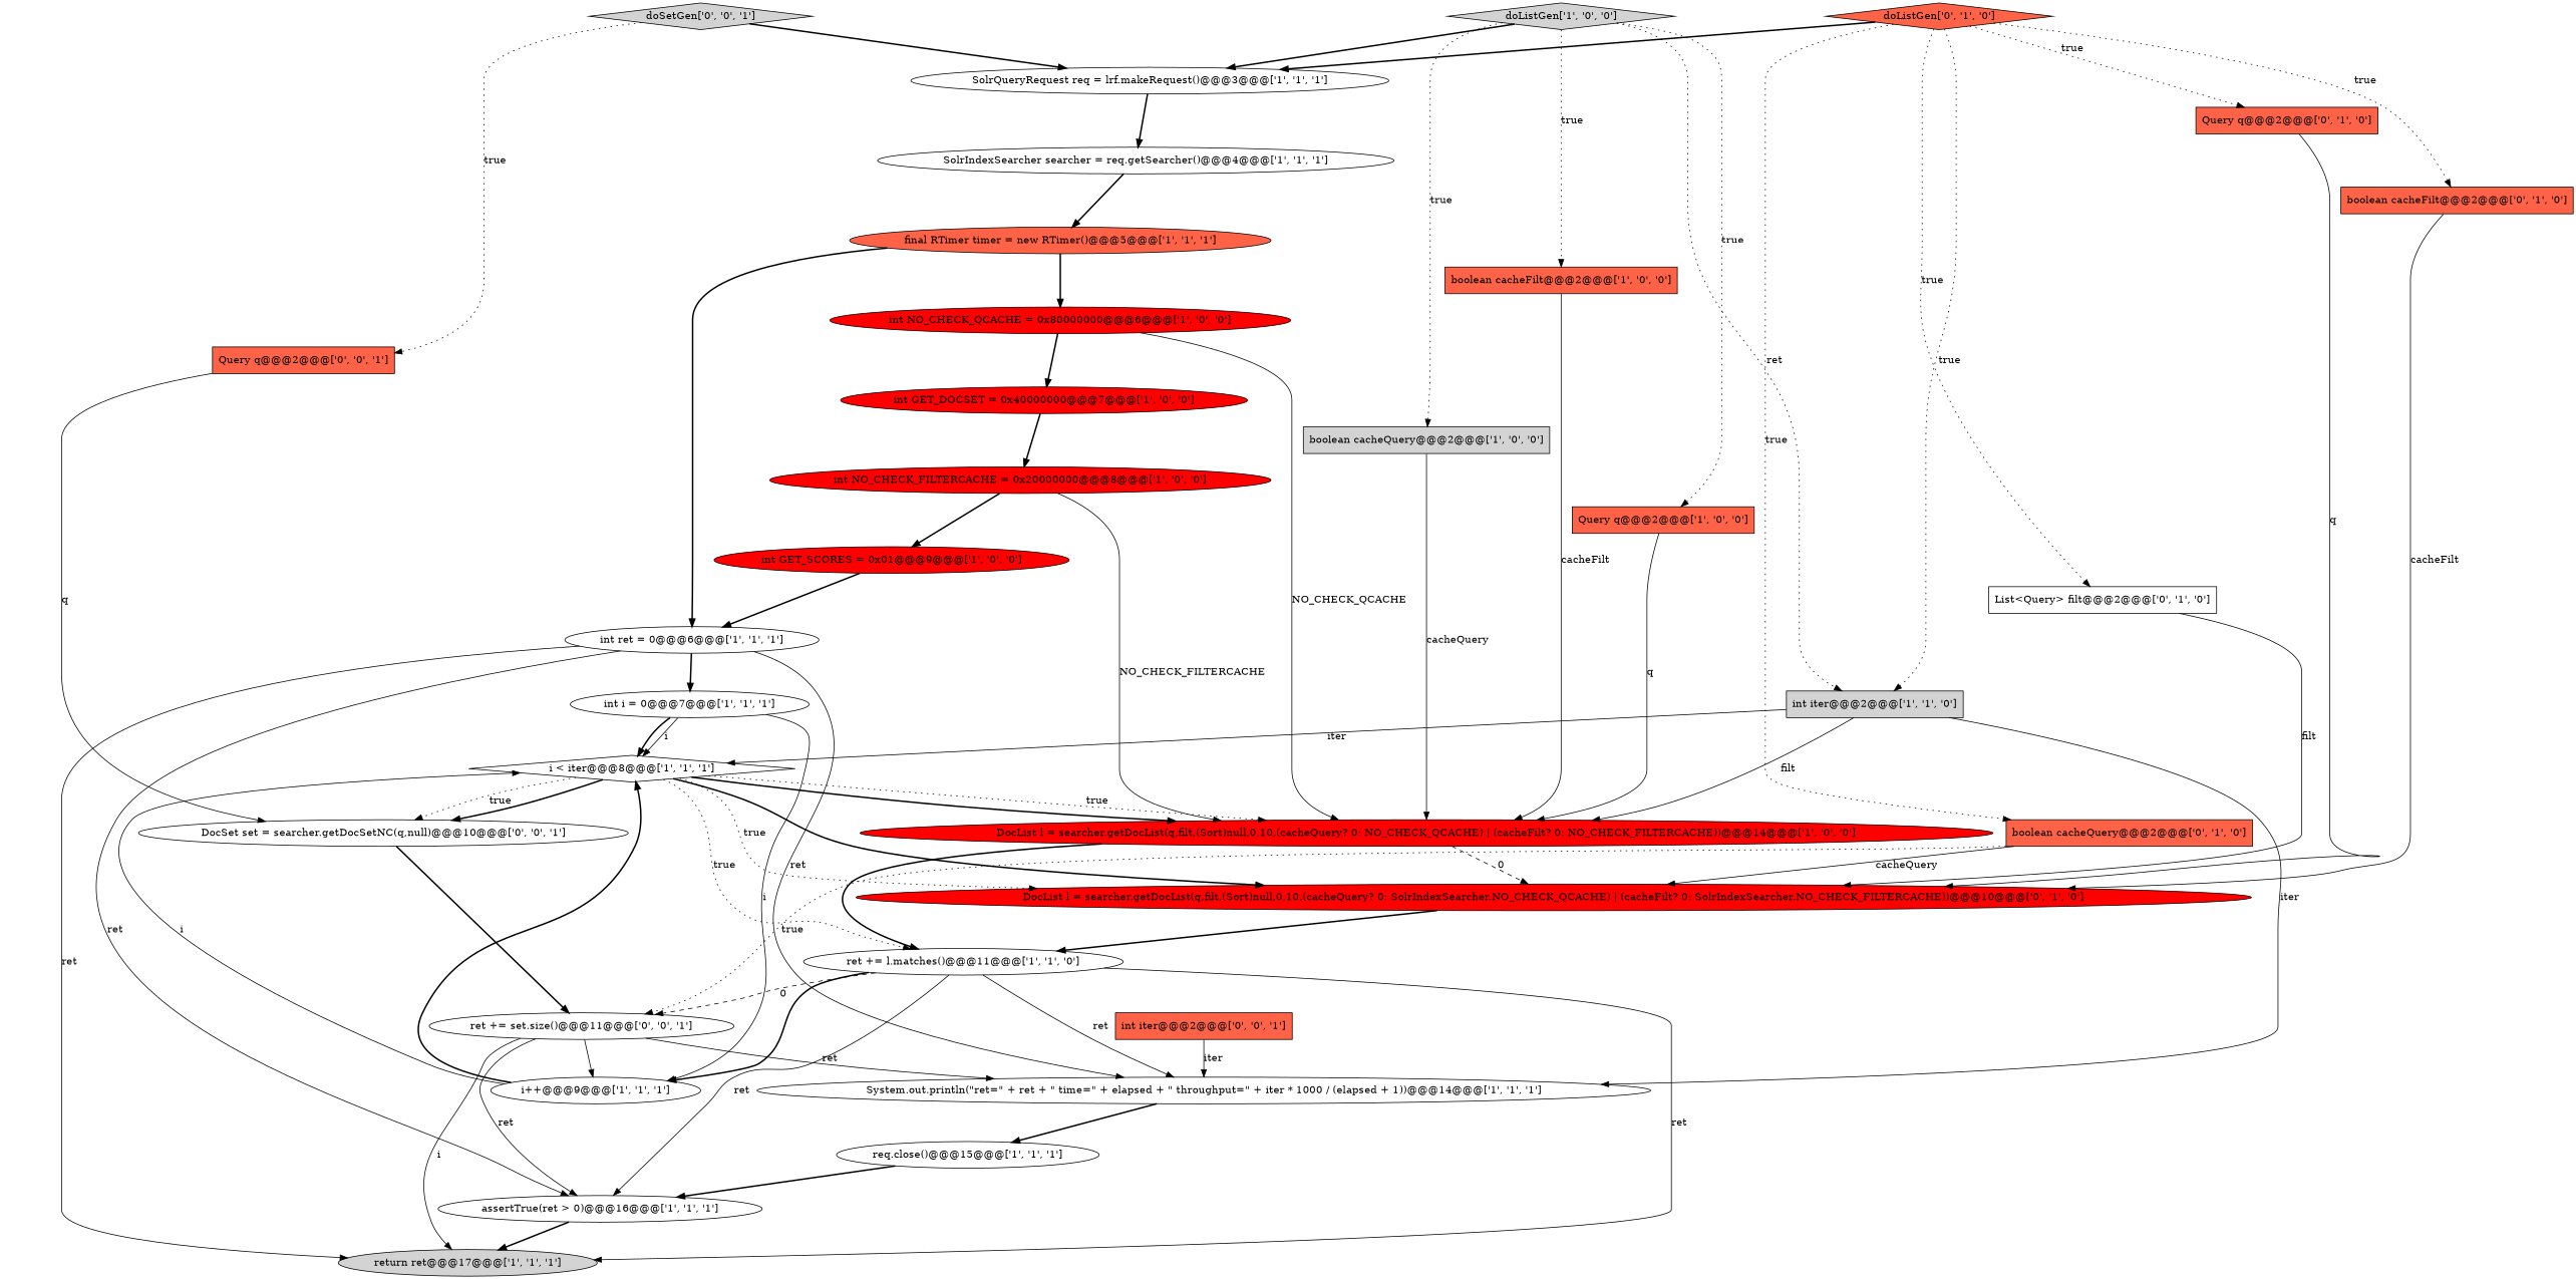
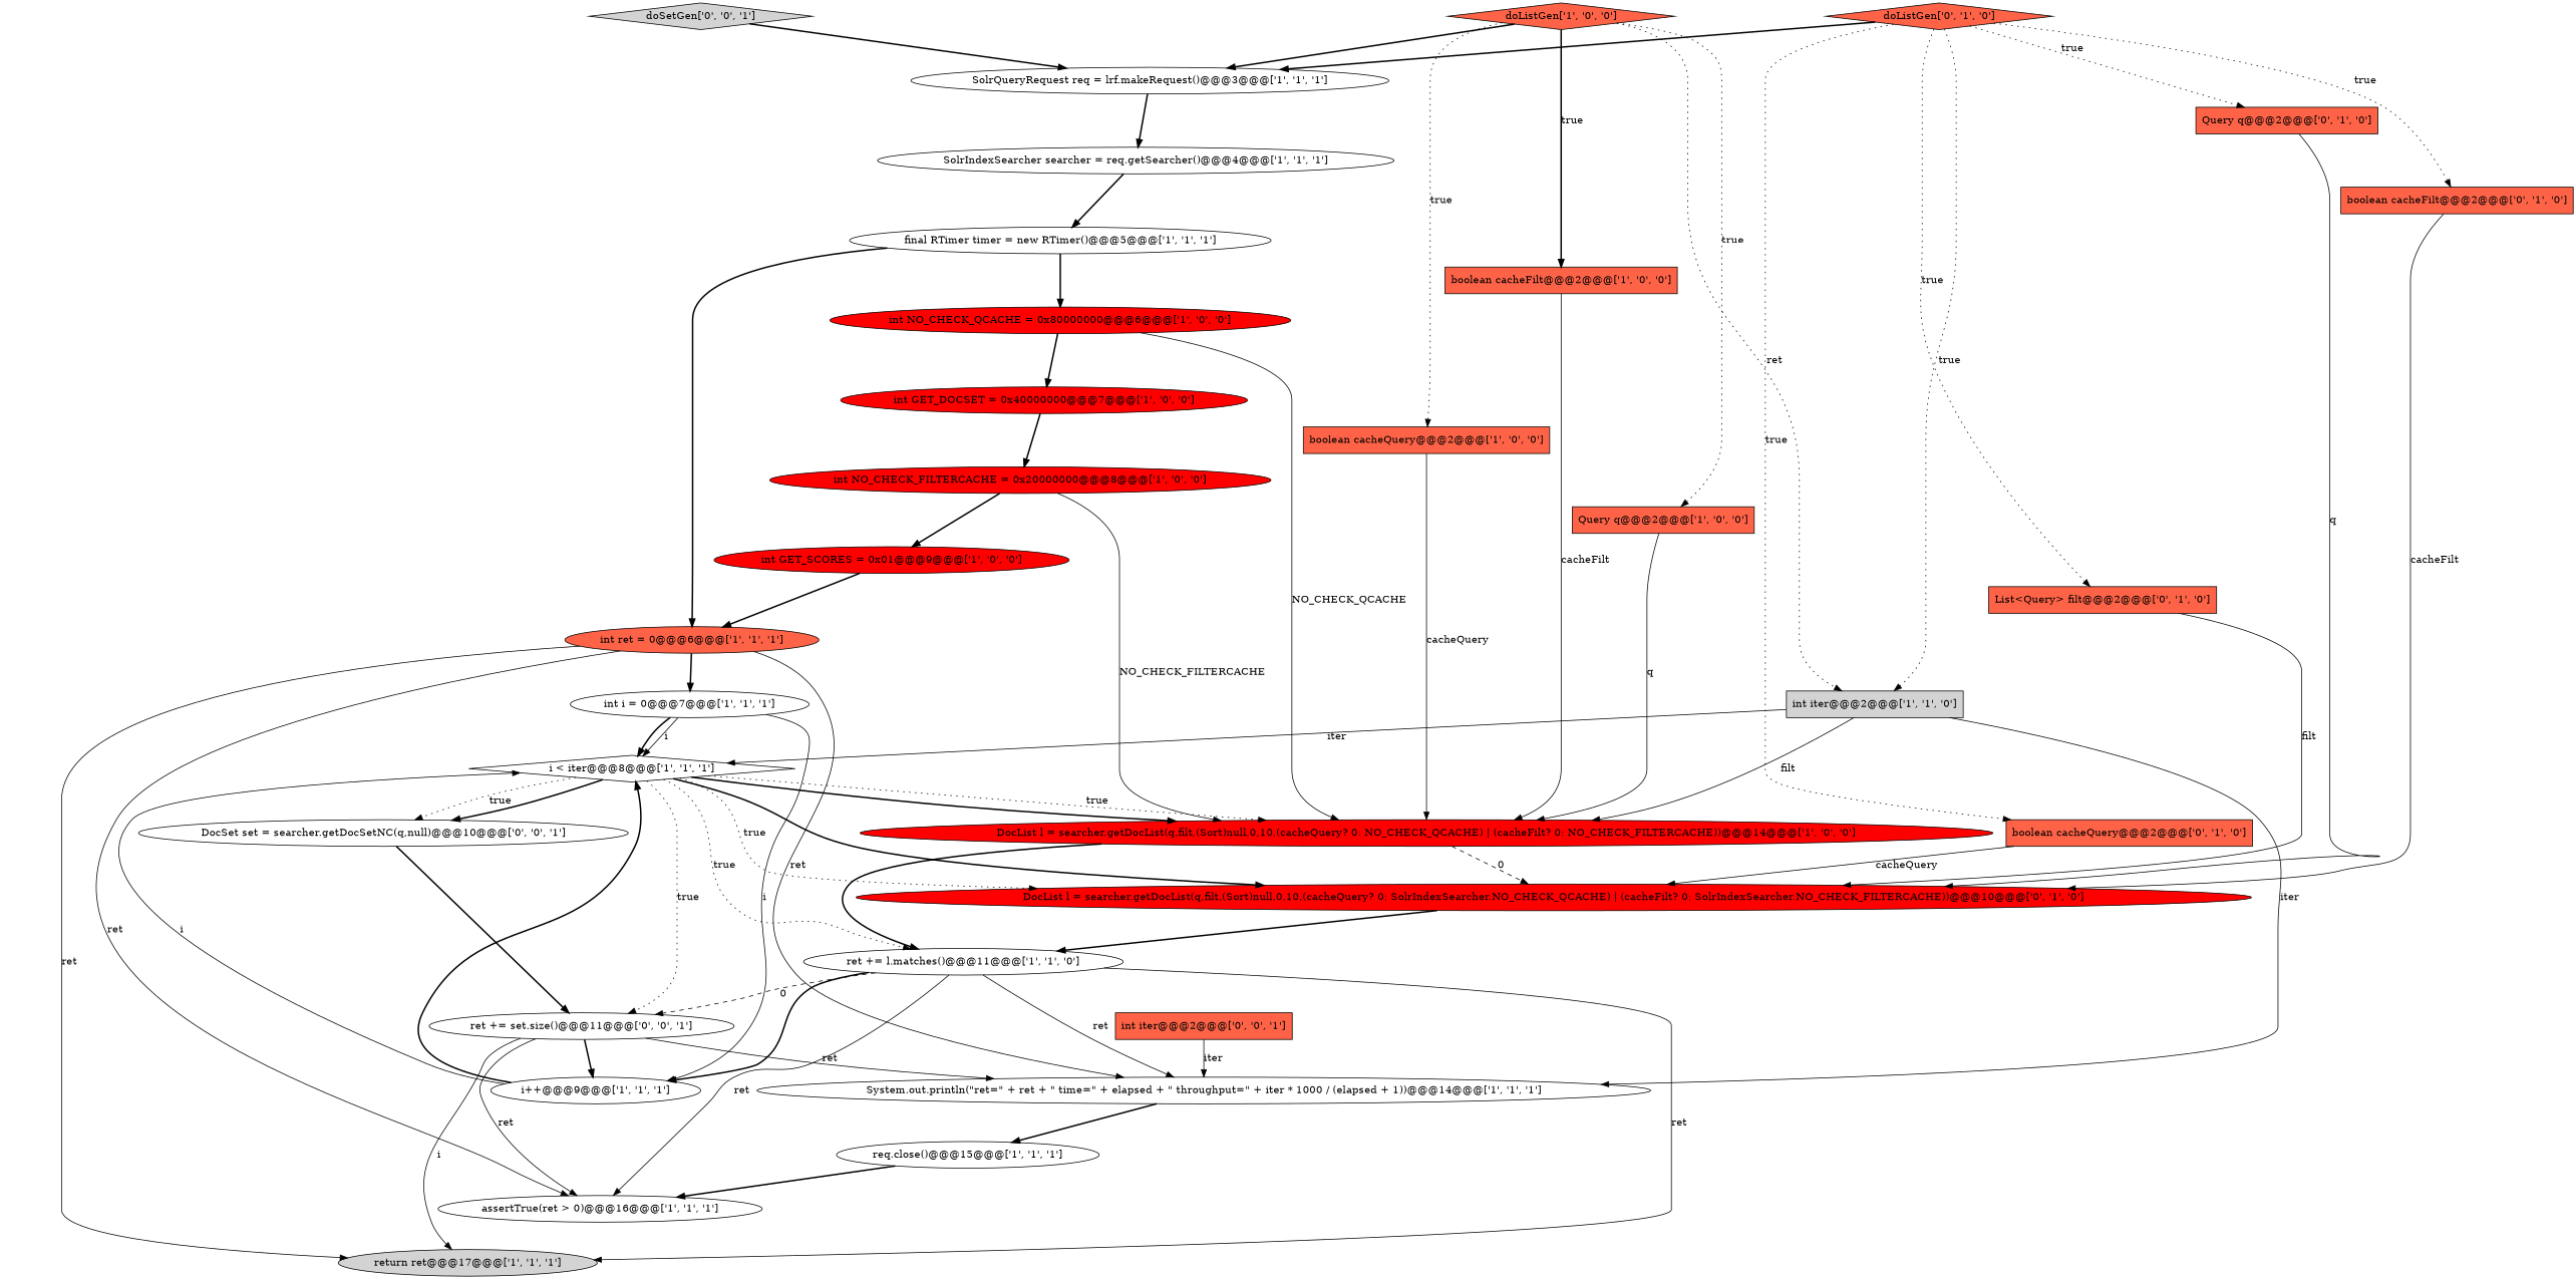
  digraph {
    node [fillcolor=white shape=ellipse style=filled]
    edge [style=solid]
    n1 [label="i < iter@@@8@@@['1', '1', '1']" shape=diamond]
    n2 [label="ret += set.size()@@@11@@@['0', '0', '1']"]
    n3 [fillcolor=red label="DocList l = searcher.getDocList(q,filt,(Sort)null,0,10,(cacheQuery? 0: SolrIndexSearcher.NO_CHECK_QCACHE) | (cacheFilt? 0: SolrIndexSearcher.NO_CHECK_FILTERCACHE))@@@10@@@['0', '1', '0']"]
    n4 [label="ret += l.matches()@@@11@@@['1', '1', '0']"]
    n5 [fillcolor=red label="DocList l = searcher.getDocList(q,filt,(Sort)null,0,10,(cacheQuery? 0: NO_CHECK_QCACHE) | (cacheFilt? 0: NO_CHECK_FILTERCACHE))@@@14@@@['1', '0', '0']"]
    n6 [label="DocSet set = searcher.getDocSetNC(q,null)@@@10@@@['0', '0', '1']"]
    n7 [label="System.out.println(\"ret=\" + ret + \" time=\" + elapsed + \" throughput=\" + iter * 1000 / (elapsed + 1))@@@14@@@['1', '1', '1']"]
    n8 [label="req.close()@@@15@@@['1', '1', '1']"]
    n9 [fillcolor=tomato label="int iter@@@2@@@['0', '0', '1']" shape=box]
    n10 [label="i++@@@9@@@['1', '1', '1']"]
    n11 [fillcolor=lightgray label="return ret@@@17@@@['1', '1', '1']"]
    n12 [label="assertTrue(ret > 0)@@@16@@@['1', '1', '1']"]
    n13 [fillcolor=tomato label="Query q@@@2@@@['0', '1', '0']" shape=box]
    n14 [label="SolrIndexSearcher searcher = req.getSearcher()@@@4@@@['1', '1', '1']"]
-   n15 [fillcolor=tomato label="final RTimer timer = new RTimer()@@@5@@@['1', '1', '1']"]
-   n16 [label="int ret = 0@@@6@@@['1', '1', '1']"]
+   n15 [label="final RTimer timer = new RTimer()@@@5@@@['1', '1', '1']"]
+   n16 [fillcolor=tomato label="int ret = 0@@@6@@@['1', '1', '1']"]
    n17 [fillcolor=red label="int NO_CHECK_QCACHE = 0x80000000@@@6@@@['1', '0', '0']"]
    n18 [label="int i = 0@@@7@@@['1', '1', '1']"]
    n19 [fillcolor=tomato label="boolean cacheFilt@@@2@@@['1', '0', '0']" shape=box]
    n20 [fillcolor=tomato label="boolean cacheFilt@@@2@@@['0', '1', '0']" shape=box]
    n21 [fillcolor=lightgray label="int iter@@@2@@@['1', '1', '0']" shape=box]
    n22 [fillcolor=tomato label="doListGen['0', '1', '0']" shape=diamond]
    n23 [label="SolrQueryRequest req = lrf.makeRequest()@@@3@@@['1', '1', '1']"]
-   n24 [label="List<Query> filt@@@2@@@['0', '1', '0']" shape=box]
+   n24 [fillcolor=tomato label="List<Query> filt@@@2@@@['0', '1', '0']" shape=box]
    n25 [fillcolor=tomato label="boolean cacheQuery@@@2@@@['0', '1', '0']" shape=box]
-   n26 [fillcolor=tomato label="Query q@@@2@@@['0', '0', '1']" shape=box]
    n27 [fillcolor=lightgray label="doSetGen['0', '0', '1']" shape=diamond]
-   n28 [fillcolor=lightgray label="doListGen['1', '0', '0']" shape=diamond]
-   n29 [fillcolor=lightgray label="boolean cacheQuery@@@2@@@['1', '0', '0']" shape=box]
+   n28 [fillcolor=tomato label="doListGen['1', '0', '0']" shape=diamond]
+   n29 [fillcolor=tomato label="boolean cacheQuery@@@2@@@['1', '0', '0']" shape=box]
    n30 [fillcolor=tomato label="Query q@@@2@@@['1', '0', '0']" shape=box]
    n31 [fillcolor=red label="int GET_DOCSET = 0x40000000@@@7@@@['1', '0', '0']"]
    n32 [fillcolor=red label="int NO_CHECK_FILTERCACHE = 0x20000000@@@8@@@['1', '0', '0']"]
    n33 [fillcolor=red label="int GET_SCORES = 0x01@@@9@@@['1', '0', '0']"]
-   n25 -> n2 [label=true style=dotted]
+   n1 -> n2 [label=true style=dotted]
    n1 -> n3 [label=true style=dotted]
    n1 -> n3 [style=bold]
    n1 -> n4 [label=true style=dotted]
    n1 -> n5 [style=bold]
    n1 -> n5 [label=true style=dotted]
    n1 -> n6 [style=bold]
    n1 -> n6 [label=true style=dotted]
    n2 -> n7 [label=ret]
-   n2 -> n10
+   n2 -> n10 [style=bold]
    n2 -> n11 [label=i]
    n2 -> n12 [label=ret]
    n3 -> n4 [style=bold]
    n4 -> n2 [label=0 style=dashed]
    n4 -> n7 [label=ret]
    n4 -> n10 [style=bold]
    n4 -> n11 [label=ret]
    n4 -> n12 [label=ret]
    n5 -> n3 [label=0 style=dashed]
    n5 -> n4 [style=bold]
    n6 -> n2 [style=bold]
    n7 -> n8 [style=bold]
    n8 -> n12 [style=bold]
    n9 -> n7 [label=iter]
    n10 -> n1 [style=bold]
    n10 -> n1 [label=i]
-   n12 -> n11 [style=bold]
    n13 -> n3 [label=q]
    n14 -> n15 [style=bold]
    n15 -> n16 [style=bold]
    n15 -> n17 [style=bold]
    n16 -> n7 [label=ret]
    n16 -> n11 [label=ret]
    n16 -> n12 [label=ret]
    n16 -> n18 [style=bold]
    n17 -> n5 [label=NO_CHECK_QCACHE]
    n17 -> n31 [style=bold]
    n18 -> n1 [label=i]
    n18 -> n1 [style=bold]
    n18 -> n10 [label=i]
    n19 -> n5 [label=cacheFilt]
    n20 -> n3 [label=cacheFilt]
    n21 -> n1 [label=iter]
    n21 -> n5 [label=filt]
    n21 -> n7 [label=iter]
    n22 -> n13 [label=true style=dotted]
    n22 -> n20 [label=true style=dotted]
    n22 -> n21 [label=true style=dotted]
    n22 -> n23 [style=bold]
    n22 -> n24 [label=true style=dotted]
    n22 -> n25 [label=true style=dotted]
    n23 -> n14 [style=bold]
    n24 -> n3 [label=filt]
    n25 -> n3 [label=cacheQuery]
-   n26 -> n6 [label=q]
    n27 -> n23 [style=bold]
-   n27 -> n26 [label=true style=dotted]
-   n28 -> n19 [label=true style=dotted]
+   n28 -> n19 [label=true style=bold]
    n28 -> n21 [label=ret style=dotted]
    n28 -> n23 [style=bold]
    n28 -> n29 [label=true style=dotted]
    n28 -> n30 [label=true style=dotted]
    n29 -> n5 [label=cacheQuery]
    n30 -> n5 [label=q]
    n31 -> n32 [style=bold]
    n32 -> n5 [label=NO_CHECK_FILTERCACHE]
    n32 -> n33 [style=bold]
    n33 -> n16 [style=bold]
  }
